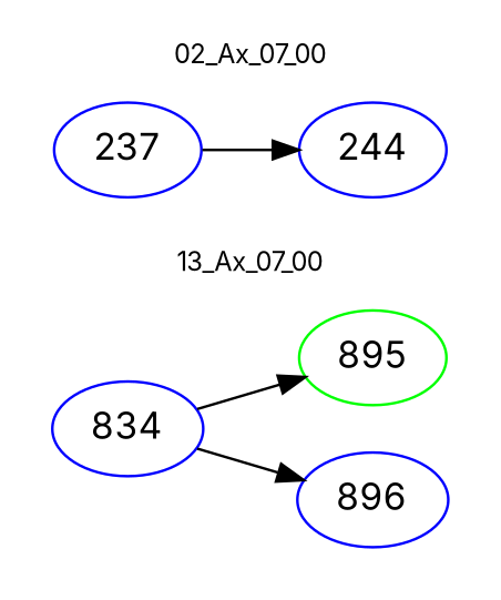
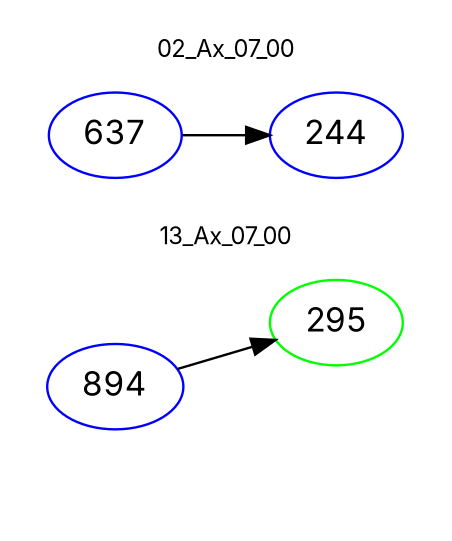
  digraph {
    fontname=Inter
    rankdir=LR
    node [color=blue fontname=Inter]
    edge [color=black fontname=Inter]
-   n1 [label=834]
-   n2 [label=896]
-   n3 [color=green label=895]
-   n4 [label=237]
+   n1 [label=894]
+   n3 [color=green label=295]
+   n4 [label=637]
    n5 [label=244]
    subgraph cluster_1 {
      color=white
      fontsize=10
      label="13_Ax_07_00"
      n1
-     n2
      n3
    }
    subgraph cluster_2 {
      color=white
      fontsize=10
      label="02_Ax_07_00"
      n4
      n5
    }
-   n1 -> n2
    n1 -> n3
    n4 -> n5
  }
